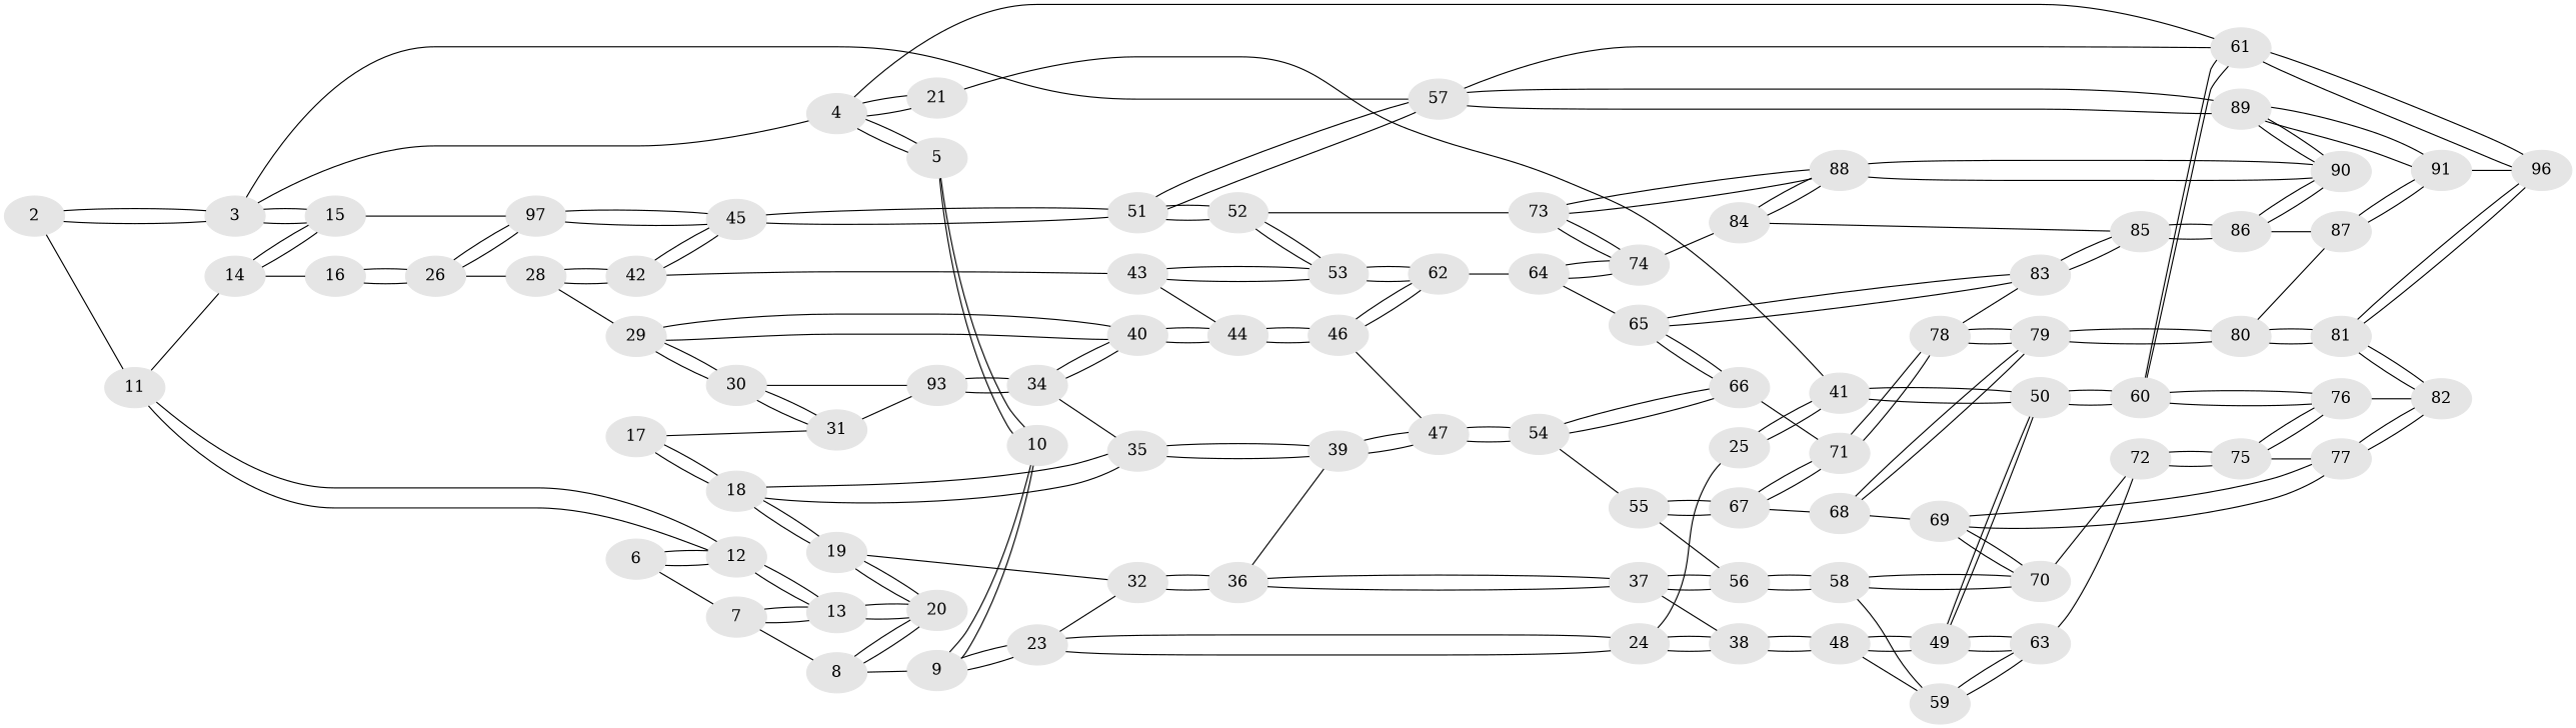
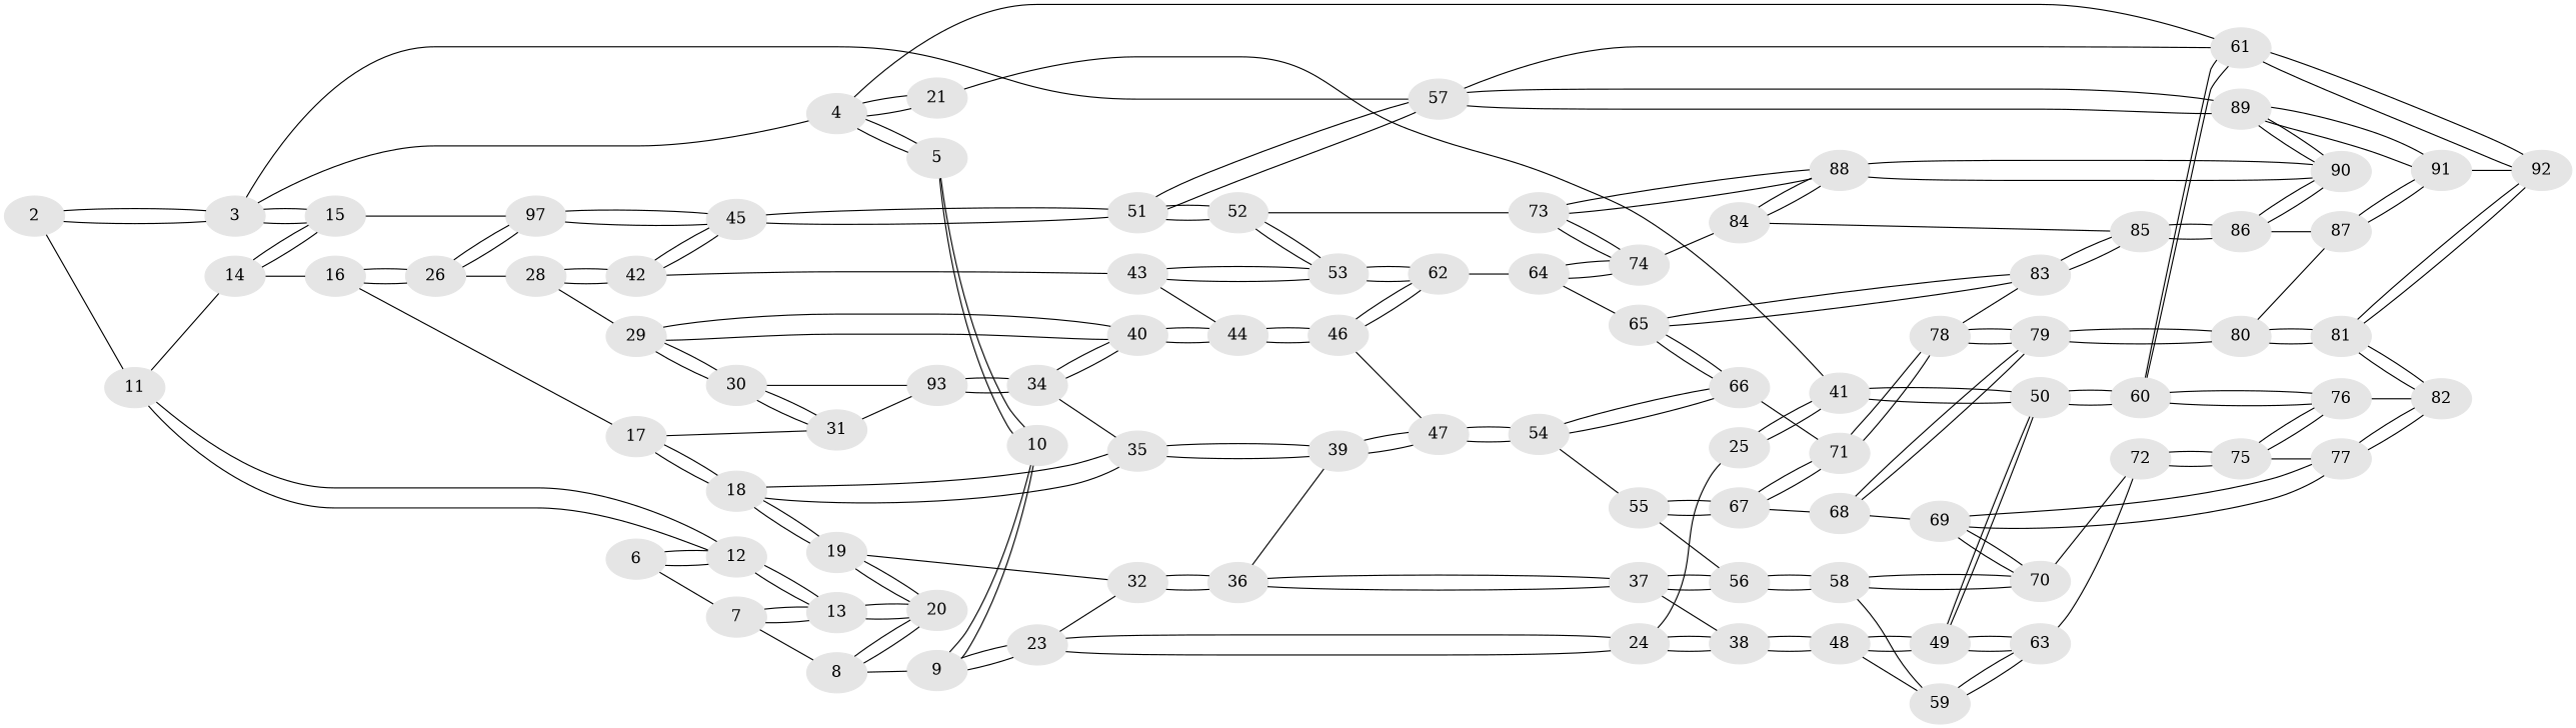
  graph {
    rankdir=LR
    node [color=gray90 style=filled]
    2
    3
    11
    6
    7
    12
    4
    15
    57
    14
    5
    21
    61
    n14 [label=97]
    89
    10
    41
-   92 [label=96]
+   92
    8
    13
    9
    20
    23
    32
    24
    16
    17
    26
    45
    18
    31
    28
    19
    35
    n35 [label=93]
    39
    36
    50
    25
    38
    48
    29
    42
    51
    30
    40
    43
    44
    34
    37
    47
    56
    58
    49
    59
    54
    46
    60
    53
    62
    52
    64
    55
    66
    63
    72
    76
    73
    74
    88
    67
    71
    68
    70
    90
    91
    82
    65
    75
    83
    84
    85
    78
    69
    79
    77
    80
    81
    87
    86
    2 -- 3
    2 -- 3
    2 -- 11
    3 -- 4
    3 -- 15
    3 -- 15
    3 -- 57
    11 -- 12
    11 -- 12
    11 -- 14
    6 -- 7
    6 -- 12
    6 -- 12
    7 -- 8
    7 -- 13
    7 -- 13
    12 -- 13
    12 -- 13
    4 -- 5
    4 -- 5
    4 -- 21
    4 -- 21
    4 -- 61
    15 -- n14
    57 -- 61
    57 -- 89
    57 -- 89
    14 -- 15
    14 -- 15
    14 -- 16
    5 -- 10
    5 -- 10
    21 -- 41
    61 -- 92
    61 -- 92
    n14 -- 45
    n14 -- 45
    89 -- 90
    89 -- 90
    89 -- 91
    89 -- 91
    41 -- 50
    41 -- 50
    8 -- 9
    8 -- 20
    8 -- 20
    13 -- 20
    13 -- 20
    9 -- 10
    9 -- 10
    9 -- 23
    9 -- 23
    23 -- 32
    23 -- 24
    23 -- 24
    32 -- 36
    32 -- 36
    24 -- 25
    24 -- 38
    24 -- 38
+   16 -- 17
    16 -- 26
    16 -- 26
    17 -- 18
    17 -- 18
    17 -- 31
    26 -- n14
    26 -- n14
    26 -- 28
    45 -- 51
    45 -- 51
    18 -- 19
    18 -- 19
    18 -- 35
    18 -- 35
    31 -- n35
    28 -- 29
    28 -- 42
    28 -- 42
    19 -- 20
    19 -- 20
    19 -- 32
    35 -- 39
    35 -- 39
    n35 -- 34
    n35 -- 34
    39 -- 47
    39 -- 47
    36 -- 39
    36 -- 37
    36 -- 37
    50 -- 60
    50 -- 60
    25 -- 41
    25 -- 41
    38 -- 48
    38 -- 48
    48 -- 49
    48 -- 49
    48 -- 59
    29 -- 30
    29 -- 30
    29 -- 40
    29 -- 40
    42 -- 45
    42 -- 45
    42 -- 43
    51 -- 57
    51 -- 57
    51 -- 52
    51 -- 52
    30 -- 31
    30 -- 31
    30 -- n35
    40 -- 44
    40 -- 44
    43 -- 44
    43 -- 53
    43 -- 53
    44 -- 46
    44 -- 46
    34 -- 35
    34 -- 40
    34 -- 40
    37 -- 38
    37 -- 56
    37 -- 56
    47 -- 54
    47 -- 54
    56 -- 58
    56 -- 58
    58 -- 59
    58 -- 70
    58 -- 70
    49 -- 50
    49 -- 50
    49 -- 63
    49 -- 63
    59 -- 63
    59 -- 63
    54 -- 55
    54 -- 66
    54 -- 66
    46 -- 47
    46 -- 62
    46 -- 62
    60 -- 61
    60 -- 61
    60 -- 76
    60 -- 76
    53 -- 62
    53 -- 62
    62 -- 64
    52 -- 53
    52 -- 53
    52 -- 73
    64 -- 74
    64 -- 74
    64 -- 65
    55 -- 56
    55 -- 67
    55 -- 67
    66 -- 71
    63 -- 72
    72 -- 75
    72 -- 75
    76 -- 82
    73 -- 74
    73 -- 74
    73 -- 88
    73 -- 88
    74 -- 84
    88 -- 90
    88 -- 90
    67 -- 71
    67 -- 71
    67 -- 68
    71 -- 78
    71 -- 78
    68 -- 69
    68 -- 79
    68 -- 79
    70 -- 72
    91 -- 92
    65 -- 66
    65 -- 66
    65 -- 83
    65 -- 83
    75 -- 76
    75 -- 76
    75 -- 77
    83 -- 85
    83 -- 85
    84 -- 88
    84 -- 88
    84 -- 85
    85 -- 86
    85 -- 86
    78 -- 83
    78 -- 79
    78 -- 79
    69 -- 70
    69 -- 70
    69 -- 77
    69 -- 77
    79 -- 80
    79 -- 80
    77 -- 82
    77 -- 82
    80 -- 81
    80 -- 81
    80 -- 87
    81 -- 92
    81 -- 92
    81 -- 82
    81 -- 82
    87 -- 91
    87 -- 91
    86 -- 90
    86 -- 90
    86 -- 87
  }
